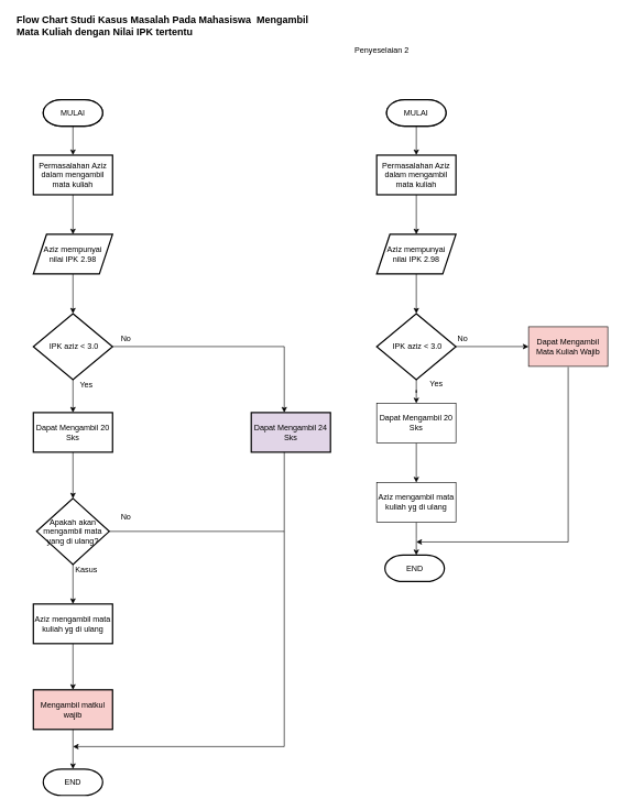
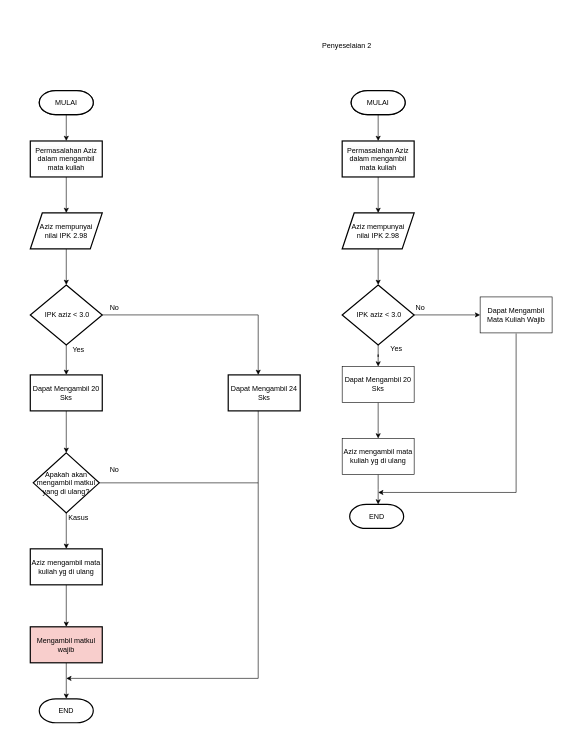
  <mxCell id="0" />
  <mxCell id="1" parent="0" />
  <mxCell id="2" value="" style="edgeStyle=orthogonalEdgeStyle;rounded=0;orthogonalLoop=1;jettySize=auto;html=1;" parent="1" source="3" target="5" edge="1"><mxGeometry relative="1" as="geometry" /></mxCell>
  <mxCell id="3" value="MULAI" style="strokeWidth=2;html=1;shape=mxgraph.flowchart.terminator;whiteSpace=wrap;" parent="1" vertex="1"><mxGeometry x="65" y="150" width="90" height="40" as="geometry" /></mxCell>
  <mxCell id="4" value="" style="edgeStyle=orthogonalEdgeStyle;rounded=0;orthogonalLoop=1;jettySize=auto;html=1;" parent="1" source="5" target="7" edge="1"><mxGeometry relative="1" as="geometry" /></mxCell>
  <mxCell id="5" value="&lt;meta charset=&quot;utf-8&quot;&gt;&lt;span style=&quot;color: rgb(0, 0, 0); font-family: Helvetica; font-size: 12px; font-style: normal; font-variant-ligatures: normal; font-variant-caps: normal; font-weight: 400; letter-spacing: normal; orphans: 2; text-align: center; text-indent: 0px; text-transform: none; widows: 2; word-spacing: 0px; -webkit-text-stroke-width: 0px; background-color: rgb(251, 251, 251); text-decoration-thickness: initial; text-decoration-style: initial; text-decoration-color: initial; float: none; display: inline !important;&quot;&gt;Permasalahan Aziz dalam mengambil mata kuliah&lt;/span&gt;" style="whiteSpace=wrap;html=1;strokeWidth=2;" parent="1" vertex="1"><mxGeometry x="50" y="234" width="120" height="60" as="geometry" /></mxCell>
  <mxCell id="6" value="" style="edgeStyle=orthogonalEdgeStyle;rounded=0;orthogonalLoop=1;jettySize=auto;html=1;" parent="1" source="7" target="9" edge="1"><mxGeometry relative="1" as="geometry" /></mxCell>
  <mxCell id="7" value="Aziz mempunyai&lt;br style=&quot;border-color: var(--border-color);&quot;&gt;nilai IPK 2.98" style="shape=parallelogram;perimeter=parallelogramPerimeter;whiteSpace=wrap;html=1;fixedSize=1;strokeWidth=2;" parent="1" vertex="1"><mxGeometry x="50" y="354" width="120" height="60" as="geometry" /></mxCell>
  <mxCell id="8" value="" style="edgeStyle=orthogonalEdgeStyle;rounded=0;orthogonalLoop=1;jettySize=auto;html=1;" parent="1" source="9" target="11" edge="1"><mxGeometry relative="1" as="geometry" /></mxCell>
  <mxCell id="9" value="&amp;nbsp;IPK aziz &amp;lt; 3.0" style="rhombus;whiteSpace=wrap;html=1;strokeWidth=2;" parent="1" vertex="1"><mxGeometry x="50" y="474" width="120" height="100" as="geometry" /></mxCell>
  <mxCell id="10" value="" style="edgeStyle=orthogonalEdgeStyle;rounded=0;orthogonalLoop=1;jettySize=auto;html=1;" parent="1" source="11" target="13" edge="1"><mxGeometry relative="1" as="geometry" /></mxCell>
  <mxCell id="11" value="Dapat Mengambil 20 Sks" style="whiteSpace=wrap;html=1;strokeWidth=2;" parent="1" vertex="1"><mxGeometry x="50" y="624" width="120" height="60" as="geometry" /></mxCell>
  <mxCell id="12" value="" style="edgeStyle=orthogonalEdgeStyle;rounded=0;orthogonalLoop=1;jettySize=auto;html=1;" parent="1" source="13" target="15" edge="1"><mxGeometry relative="1" as="geometry" /></mxCell>
- <mxCell id="13" value="Apakah akan mengambil mata yang di ulang?" style="rhombus;whiteSpace=wrap;html=1;strokeWidth=2;" parent="1" vertex="1"><mxGeometry x="55" y="754" width="110" height="100" as="geometry" /></mxCell>
+ <mxCell id="13" value="Apakah akan mengambil matkul yang di ulang?" style="rhombus;whiteSpace=wrap;html=1;strokeWidth=2;" parent="1" vertex="1"><mxGeometry x="55" y="754" width="110" height="100" as="geometry" /></mxCell>
  <mxCell id="14" value="" style="edgeStyle=orthogonalEdgeStyle;rounded=0;orthogonalLoop=1;jettySize=auto;html=1;" parent="1" source="15" target="17" edge="1"><mxGeometry relative="1" as="geometry" /></mxCell>
  <mxCell id="15" value="Aziz mengambil mata kuliah yg di ulang" style="whiteSpace=wrap;html=1;strokeWidth=2;" parent="1" vertex="1"><mxGeometry x="50" y="914" width="120" height="60" as="geometry" /></mxCell>
  <mxCell id="16" value="" style="edgeStyle=orthogonalEdgeStyle;rounded=0;orthogonalLoop=1;jettySize=auto;html=1;" parent="1" source="17" target="19" edge="1"><mxGeometry relative="1" as="geometry" /></mxCell>
  <mxCell id="17" value="Mengambil matkul wajib" style="whiteSpace=wrap;html=1;strokeWidth=2;fillColor=#f8cecc;" parent="1" vertex="1"><mxGeometry x="50" y="1044" width="120" height="60" as="geometry" /></mxCell>
  <mxCell id="18" value="MULAI" style="strokeWidth=2;html=1;shape=mxgraph.flowchart.terminator;whiteSpace=wrap;" parent="1" vertex="1"><mxGeometry x="65" y="150" width="90" height="40" as="geometry" /></mxCell>
  <mxCell id="19" value="END" style="strokeWidth=2;html=1;shape=mxgraph.flowchart.terminator;whiteSpace=wrap;" parent="1" vertex="1"><mxGeometry x="65" y="1164" width="90" height="40" as="geometry" /></mxCell>
- <mxCell id="20" value="Dapat Mengambil 24 Sks" style="whiteSpace=wrap;html=1;strokeWidth=2;fillColor=#e1d5e7;" parent="1" vertex="1"><mxGeometry x="380" y="624" width="120" height="60" as="geometry" /></mxCell>
+ <mxCell id="20" value="Dapat Mengambil 24 Sks" style="whiteSpace=wrap;html=1;strokeWidth=2;" parent="1" vertex="1"><mxGeometry x="380" y="624" width="120" height="60" as="geometry" /></mxCell>
  <mxCell id="21" value="" style="endArrow=none;html=1;rounded=0;" parent="1" edge="1"><mxGeometry width="50" height="50" relative="1" as="geometry"><mxPoint x="170" y="524" as="sourcePoint" /><mxPoint x="430" y="524" as="targetPoint" /></mxGeometry></mxCell>
  <mxCell id="22" value="" style="endArrow=classic;html=1;rounded=0;" parent="1" edge="1"><mxGeometry width="50" height="50" relative="1" as="geometry"><mxPoint x="430" y="524" as="sourcePoint" /><mxPoint x="430" y="624" as="targetPoint" /></mxGeometry></mxCell>
  <mxCell id="23" value="" style="endArrow=none;html=1;rounded=0;" parent="1" edge="1"><mxGeometry width="50" height="50" relative="1" as="geometry"><mxPoint x="165" y="804" as="sourcePoint" /><mxPoint x="430" y="804" as="targetPoint" /></mxGeometry></mxCell>
  <mxCell id="24" value="" style="endArrow=none;html=1;rounded=0;entryX=0.5;entryY=1;entryDx=0;entryDy=0;" parent="1" edge="1"><mxGeometry width="50" height="50" relative="1" as="geometry"><mxPoint x="430" y="804" as="sourcePoint" /><mxPoint x="430" y="684" as="targetPoint" /></mxGeometry></mxCell>
  <mxCell id="25" value="" style="endArrow=none;html=1;rounded=0;" parent="1" edge="1"><mxGeometry width="50" height="50" relative="1" as="geometry"><mxPoint x="430" y="1130" as="sourcePoint" /><mxPoint x="430" y="804" as="targetPoint" /></mxGeometry></mxCell>
  <mxCell id="26" value="" style="endArrow=classic;html=1;rounded=0;" parent="1" edge="1"><mxGeometry width="50" height="50" relative="1" as="geometry"><mxPoint x="430" y="1130" as="sourcePoint" /><mxPoint x="110" y="1130" as="targetPoint" /></mxGeometry></mxCell>
  <mxCell id="27" value="Yes&lt;br&gt;" style="text;html=1;align=center;verticalAlign=middle;resizable=0;points=[];autosize=1;strokeColor=none;fillColor=none;" parent="1" vertex="1"><mxGeometry x="110" y="568" width="40" height="30" as="geometry" /></mxCell>
  <mxCell id="28" value="No" style="text;html=1;align=center;verticalAlign=middle;resizable=0;points=[];autosize=1;strokeColor=none;fillColor=none;" parent="1" vertex="1"><mxGeometry x="170" y="498" width="40" height="30" as="geometry" /></mxCell>
  <mxCell id="29" value="Kasus" style="text;html=1;align=center;verticalAlign=middle;resizable=0;points=[];autosize=1;strokeColor=none;fillColor=none;" parent="1" vertex="1"><mxGeometry x="105" y="848" width="50" height="30" as="geometry" /></mxCell>
  <mxCell id="30" value="No" style="text;html=1;align=center;verticalAlign=middle;resizable=0;points=[];autosize=1;strokeColor=none;fillColor=none;" parent="1" vertex="1"><mxGeometry x="170" y="768" width="40" height="30" as="geometry" /></mxCell>
- <mxCell id="31" value="&lt;h1 style=&quot;font-size: 15px;&quot;&gt;&lt;font style=&quot;font-size: 15px;&quot;&gt;Flow Chart Studi Kasus Masalah Pada Mahasiswa&amp;nbsp; Mengambil Mata Kuliah dengan Nilai IPK tertentu&lt;/font&gt;&lt;/h1&gt;&lt;p style=&quot;font-size: 15px;&quot;&gt;&lt;br&gt;&lt;/p&gt;" style="text;html=1;strokeColor=none;fillColor=none;spacing=5;spacingTop=-20;whiteSpace=wrap;overflow=hidden;rounded=0;" parent="1" vertex="1"><mxGeometry x="20" y="20" width="460" height="120" as="geometry" /></mxCell>
  <mxCell id="32" value="" style="edgeStyle=orthogonalEdgeStyle;rounded=0;orthogonalLoop=1;jettySize=auto;html=1;" edge="1" parent="1" source="33" target="35"><mxGeometry relative="1" as="geometry" /></mxCell>
  <mxCell id="33" value="MULAI" style="strokeWidth=2;html=1;shape=mxgraph.flowchart.terminator;whiteSpace=wrap;" vertex="1" parent="1"><mxGeometry x="585" y="150" width="90" height="40" as="geometry" /></mxCell>
  <mxCell id="34" value="" style="edgeStyle=orthogonalEdgeStyle;rounded=0;orthogonalLoop=1;jettySize=auto;html=1;" edge="1" parent="1" source="35" target="37"><mxGeometry relative="1" as="geometry" /></mxCell>
  <mxCell id="35" value="&lt;meta charset=&quot;utf-8&quot;&gt;&lt;span style=&quot;color: rgb(0, 0, 0); font-family: Helvetica; font-size: 12px; font-style: normal; font-variant-ligatures: normal; font-variant-caps: normal; font-weight: 400; letter-spacing: normal; orphans: 2; text-align: center; text-indent: 0px; text-transform: none; widows: 2; word-spacing: 0px; -webkit-text-stroke-width: 0px; background-color: rgb(251, 251, 251); text-decoration-thickness: initial; text-decoration-style: initial; text-decoration-color: initial; float: none; display: inline !important;&quot;&gt;Permasalahan Aziz dalam mengambil mata kuliah&lt;/span&gt;" style="whiteSpace=wrap;html=1;strokeWidth=2;" vertex="1" parent="1"><mxGeometry x="570" y="234" width="120" height="60" as="geometry" /></mxCell>
  <mxCell id="36" value="" style="edgeStyle=orthogonalEdgeStyle;rounded=0;orthogonalLoop=1;jettySize=auto;html=1;" edge="1" parent="1" source="37" target="39"><mxGeometry relative="1" as="geometry" /></mxCell>
  <mxCell id="37" value="Aziz mempunyai&lt;br style=&quot;border-color: var(--border-color);&quot;&gt;nilai IPK 2.98" style="shape=parallelogram;perimeter=parallelogramPerimeter;whiteSpace=wrap;html=1;fixedSize=1;strokeWidth=2;" vertex="1" parent="1"><mxGeometry x="570" y="354" width="120" height="60" as="geometry" /></mxCell>
  <mxCell id="38" value="" style="edgeStyle=orthogonalEdgeStyle;rounded=0;orthogonalLoop=1;jettySize=auto;html=1;" edge="1" parent="1" source="39" target="43"><mxGeometry relative="1" as="geometry" /></mxCell>
  <mxCell id="39" value="&amp;nbsp;IPK aziz &amp;lt; 3.0" style="rhombus;whiteSpace=wrap;html=1;strokeWidth=2;" vertex="1" parent="1"><mxGeometry x="570" y="474" width="120" height="100" as="geometry" /></mxCell>
  <mxCell id="40" value="MULAI" style="strokeWidth=2;html=1;shape=mxgraph.flowchart.terminator;whiteSpace=wrap;" vertex="1" parent="1"><mxGeometry x="585" y="150" width="90" height="40" as="geometry" /></mxCell>
  <mxCell id="41" value="END" style="strokeWidth=2;html=1;shape=mxgraph.flowchart.terminator;whiteSpace=wrap;" vertex="1" parent="1"><mxGeometry x="582.5" y="840" width="90" height="40" as="geometry" /></mxCell>
  <mxCell id="42" style="edgeStyle=orthogonalEdgeStyle;rounded=0;orthogonalLoop=1;jettySize=auto;html=1;entryX=0.5;entryY=0;entryDx=0;entryDy=0;" edge="1" parent="1" source="43" target="45"><mxGeometry relative="1" as="geometry" /></mxCell>
  <mxCell id="43" value="Dapat Mengambil 20 Sks" style="rounded=0;whiteSpace=wrap;html=1;" vertex="1" parent="1"><mxGeometry x="570" y="610" width="120" height="60" as="geometry" /></mxCell>
  <mxCell id="44" style="edgeStyle=orthogonalEdgeStyle;rounded=0;orthogonalLoop=1;jettySize=auto;html=1;" edge="1" parent="1" source="45"><mxGeometry relative="1" as="geometry"><mxPoint x="630" y="840" as="targetPoint" /></mxGeometry></mxCell>
  <mxCell id="45" value="Aziz mengambil mata kuliah yg di ulang" style="rounded=0;whiteSpace=wrap;html=1;" vertex="1" parent="1"><mxGeometry x="570" y="730" width="120" height="60" as="geometry" /></mxCell>
- <mxCell id="46" value="Dapat Mengambil Mata Kuliah Wajib" style="rounded=0;whiteSpace=wrap;html=1;fillColor=#f8cecc;" vertex="1" parent="1"><mxGeometry x="800" y="494" width="120" height="60" as="geometry" /></mxCell>
+ <mxCell id="46" value="Dapat Mengambil Mata Kuliah Wajib" style="rounded=0;whiteSpace=wrap;html=1;" vertex="1" parent="1"><mxGeometry x="800" y="494" width="120" height="60" as="geometry" /></mxCell>
  <mxCell id="47" value="" style="endArrow=classic;html=1;rounded=0;entryX=0;entryY=0.5;entryDx=0;entryDy=0;" edge="1" parent="1" target="46"><mxGeometry width="50" height="50" relative="1" as="geometry"><mxPoint x="690" y="524" as="sourcePoint" /><mxPoint x="740" y="474" as="targetPoint" /></mxGeometry></mxCell>
  <mxCell id="48" value="Yes" style="text;html=1;align=center;verticalAlign=middle;resizable=0;points=[];autosize=1;strokeColor=none;fillColor=none;" vertex="1" parent="1"><mxGeometry x="640" y="565" width="40" height="30" as="geometry" /></mxCell>
  <mxCell id="49" value="No" style="text;html=1;align=center;verticalAlign=middle;resizable=0;points=[];autosize=1;strokeColor=none;fillColor=none;" vertex="1" parent="1"><mxGeometry x="680" y="498" width="40" height="30" as="geometry" /></mxCell>
  <mxCell id="50" value="" style="endArrow=none;html=1;rounded=0;" edge="1" parent="1"><mxGeometry width="50" height="50" relative="1" as="geometry"><mxPoint x="860" y="820" as="sourcePoint" /><mxPoint x="860" y="555" as="targetPoint" /></mxGeometry></mxCell>
  <mxCell id="51" value="" style="endArrow=classic;html=1;rounded=0;" edge="1" parent="1"><mxGeometry width="50" height="50" relative="1" as="geometry"><mxPoint x="860" y="820" as="sourcePoint" /><mxPoint x="630" y="820" as="targetPoint" /></mxGeometry></mxCell>
  <mxCell id="52" value="Penyeselaian 2" style="text;html=1;strokeColor=none;fillColor=none;align=center;verticalAlign=middle;whiteSpace=wrap;rounded=0;" vertex="1" parent="1"><mxGeometry x="507.5" y="60" width="140" height="30" as="geometry" /></mxCell>
